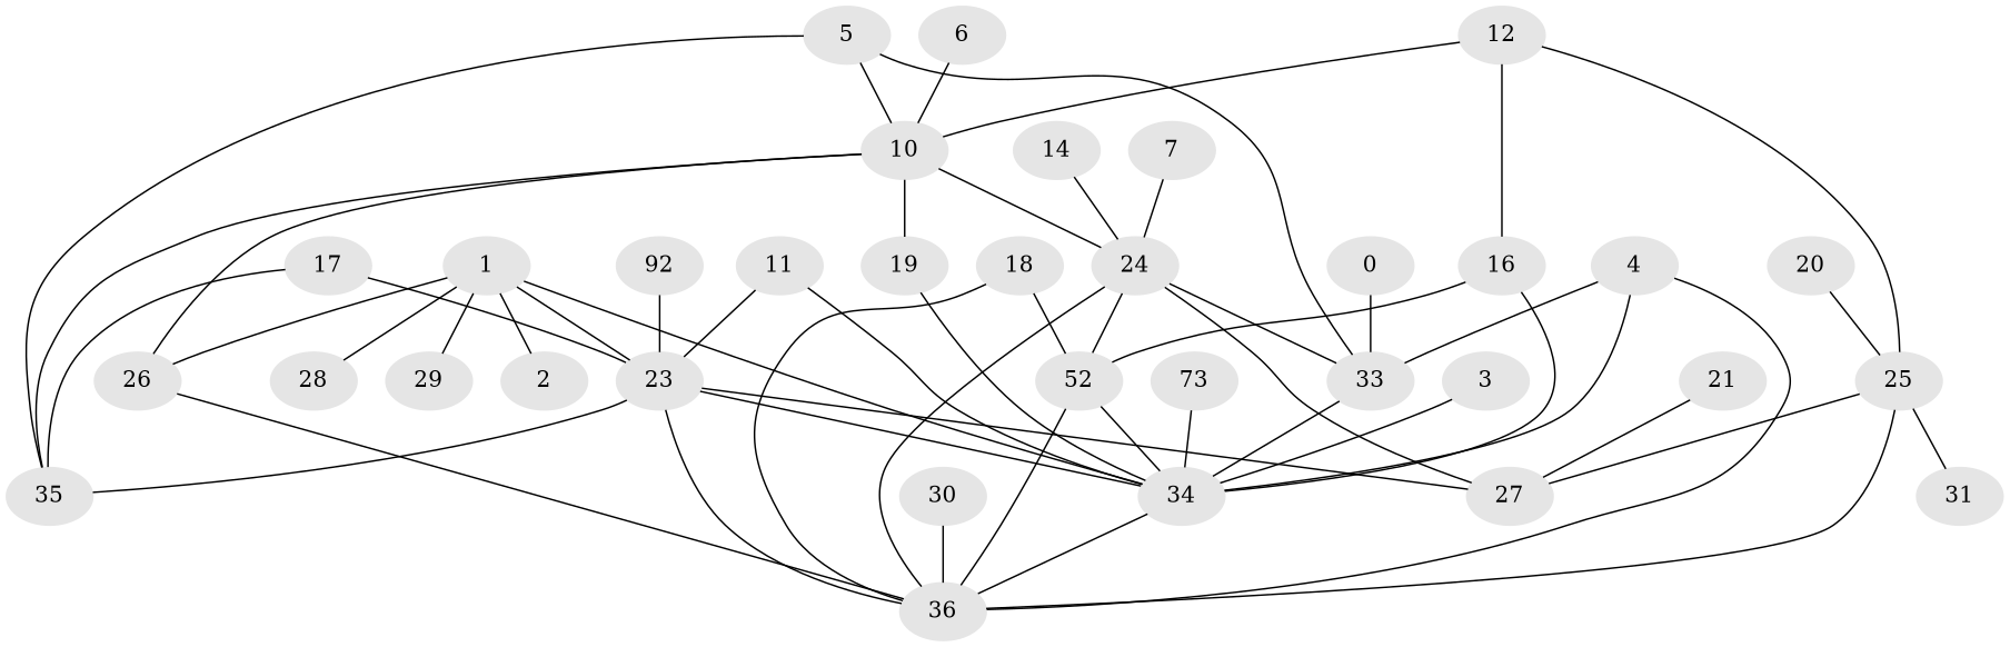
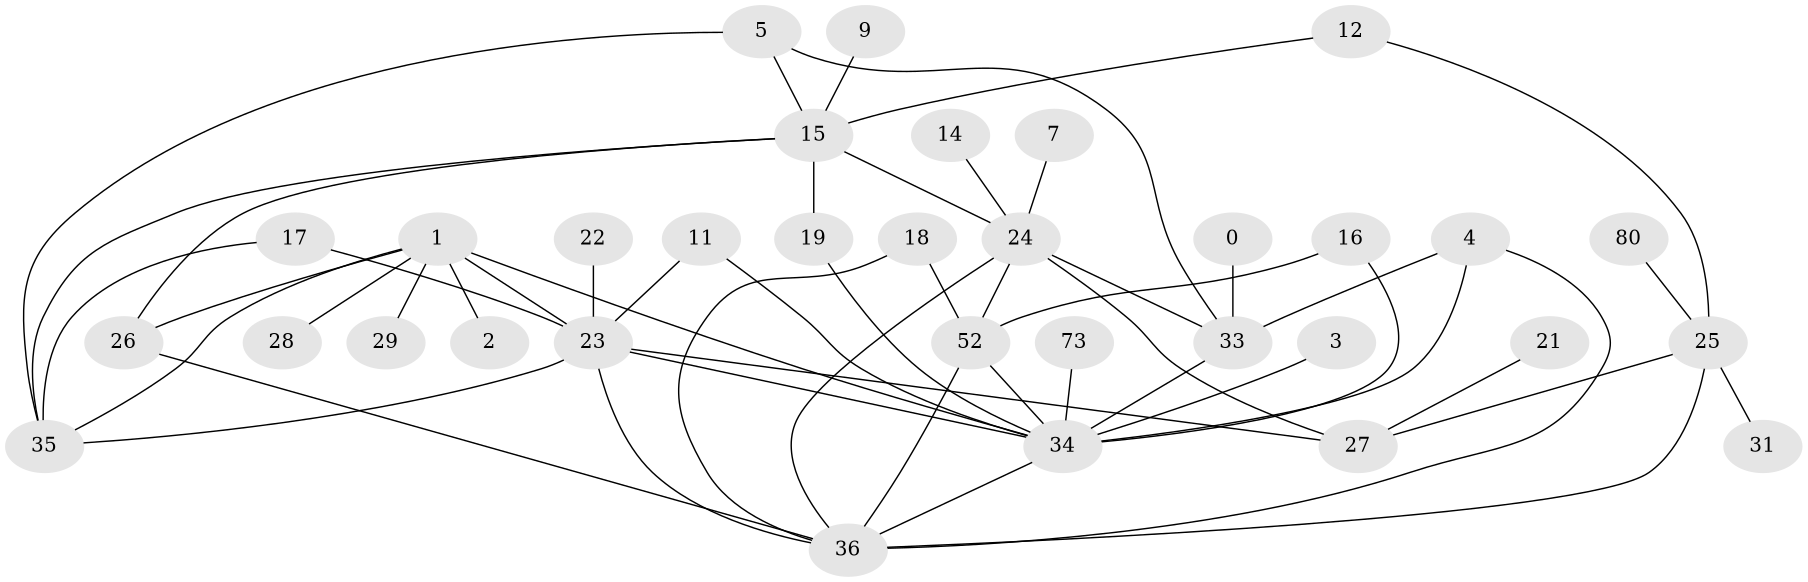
  graph {
    node [color=gray90 style=filled]
    edge [weight=1.0]
    1
    2
    23
    26
    28
    29
    34
    35
    36
    27
    3
    4
    33
    5
-   15 [label=10]
+   15
    24
    19
-   6
+   6 [label=9]
    7
    n20 [label=52]
    n21 [label=0]
    11
    12
    16
    25
    31
    n27 [label=73]
    14
    17
    18
-   20
+   20 [label=80]
    21
-   22 [label=92]
-   30
+   22
    1 -- 2
    1 -- 23 [weight=2.0]
    1 -- 26
    1 -- 28
    1 -- 29
    1 -- 34
+   1 -- 35
    23 -- 34
    23 -- 35
    23 -- 36
    23 -- 27
    26 -- 36
    34 -- 36
    3 -- 34
    4 -- 34
    4 -- 36
    4 -- 33
    33 -- 34 [weight=2.0]
    5 -- 35
    5 -- 33
    5 -- 15
    15 -- 26
    15 -- 35
    15 -- 24
    15 -- 19
    24 -- 36
    24 -- 27
    24 -- 33
    24 -- n20
    19 -- 34
    6 -- 15
    7 -- 24
    n20 -- 34
    n20 -- 36
    n21 -- 33
    11 -- 23
    11 -- 34
    12 -- 15
-   12 -- 16
    12 -- 25
    16 -- 34
    16 -- n20
    25 -- 36
    25 -- 27
    25 -- 31
    n27 -- 34
    14 -- 24
    17 -- 23
    17 -- 35
    18 -- 36
    18 -- n20
    20 -- 25
    21 -- 27
    22 -- 23
-   30 -- 36
  }
